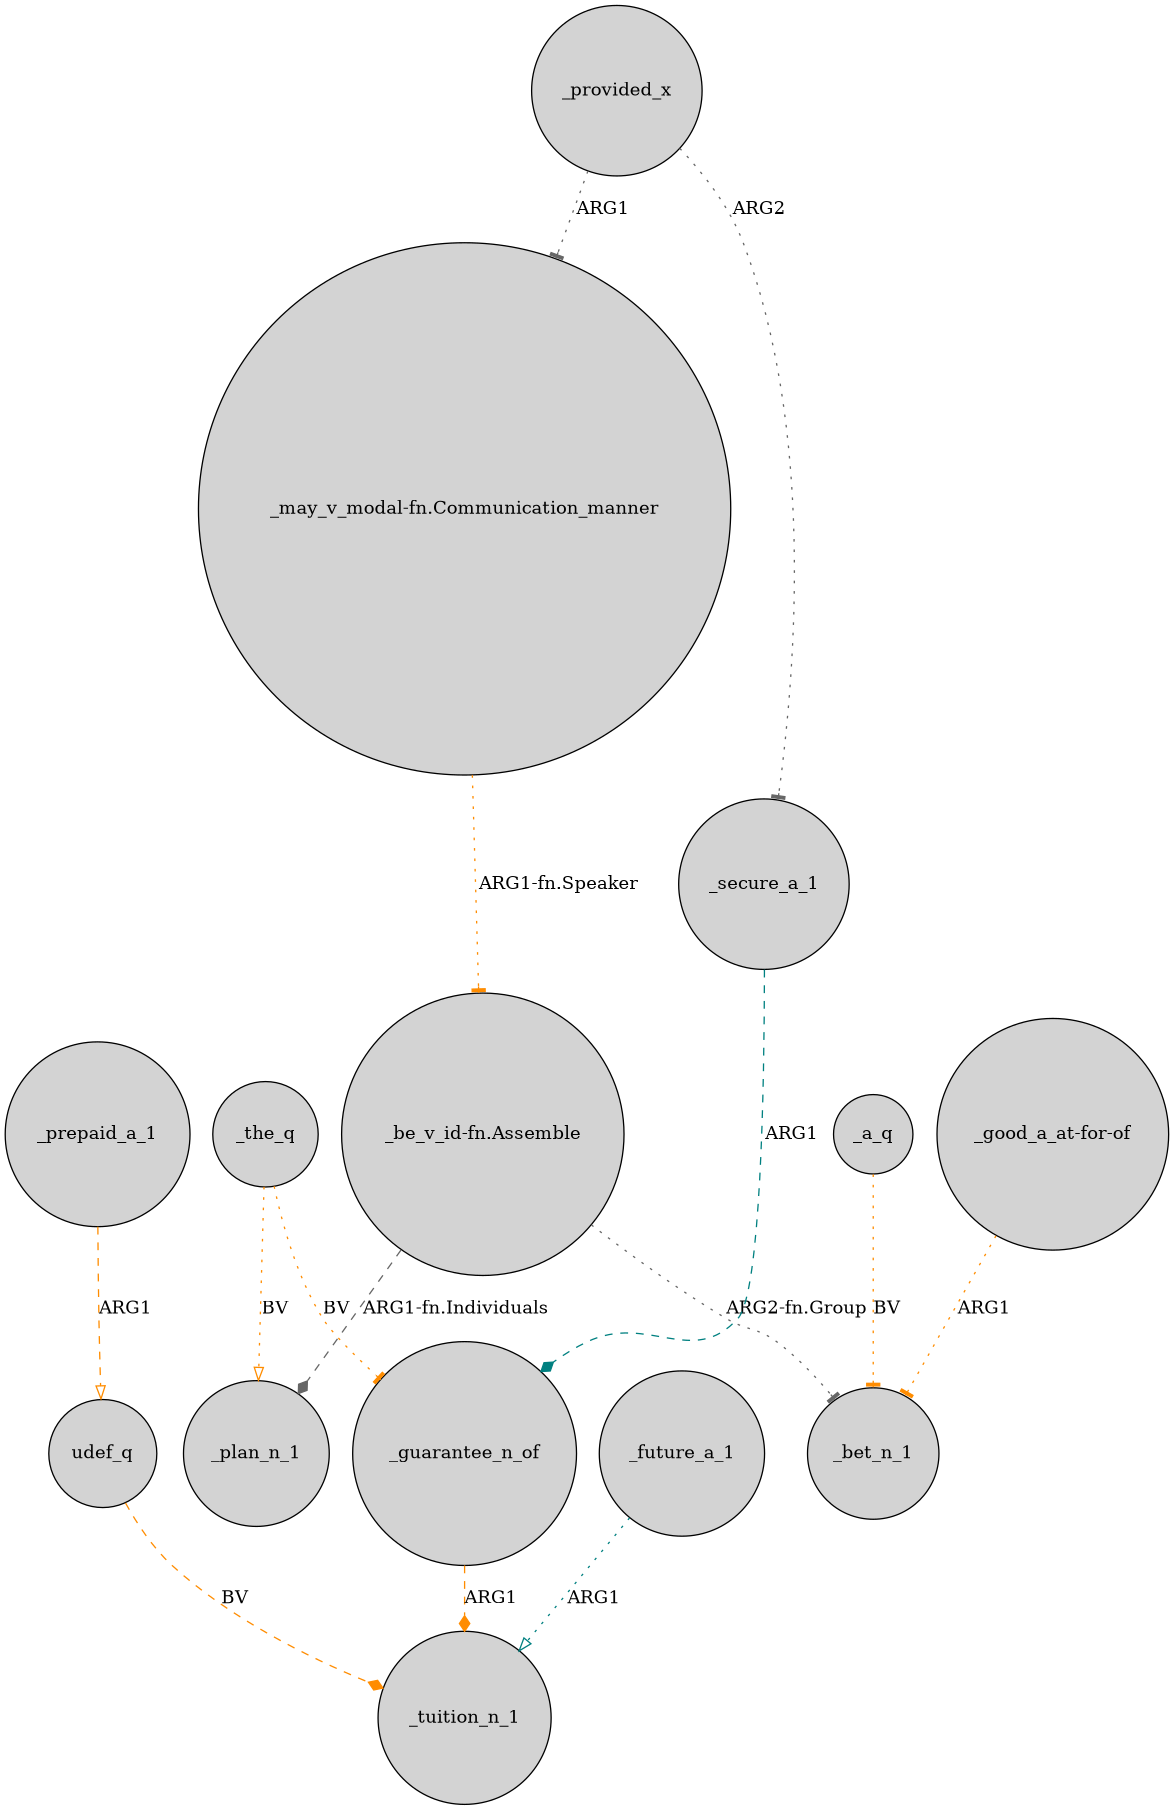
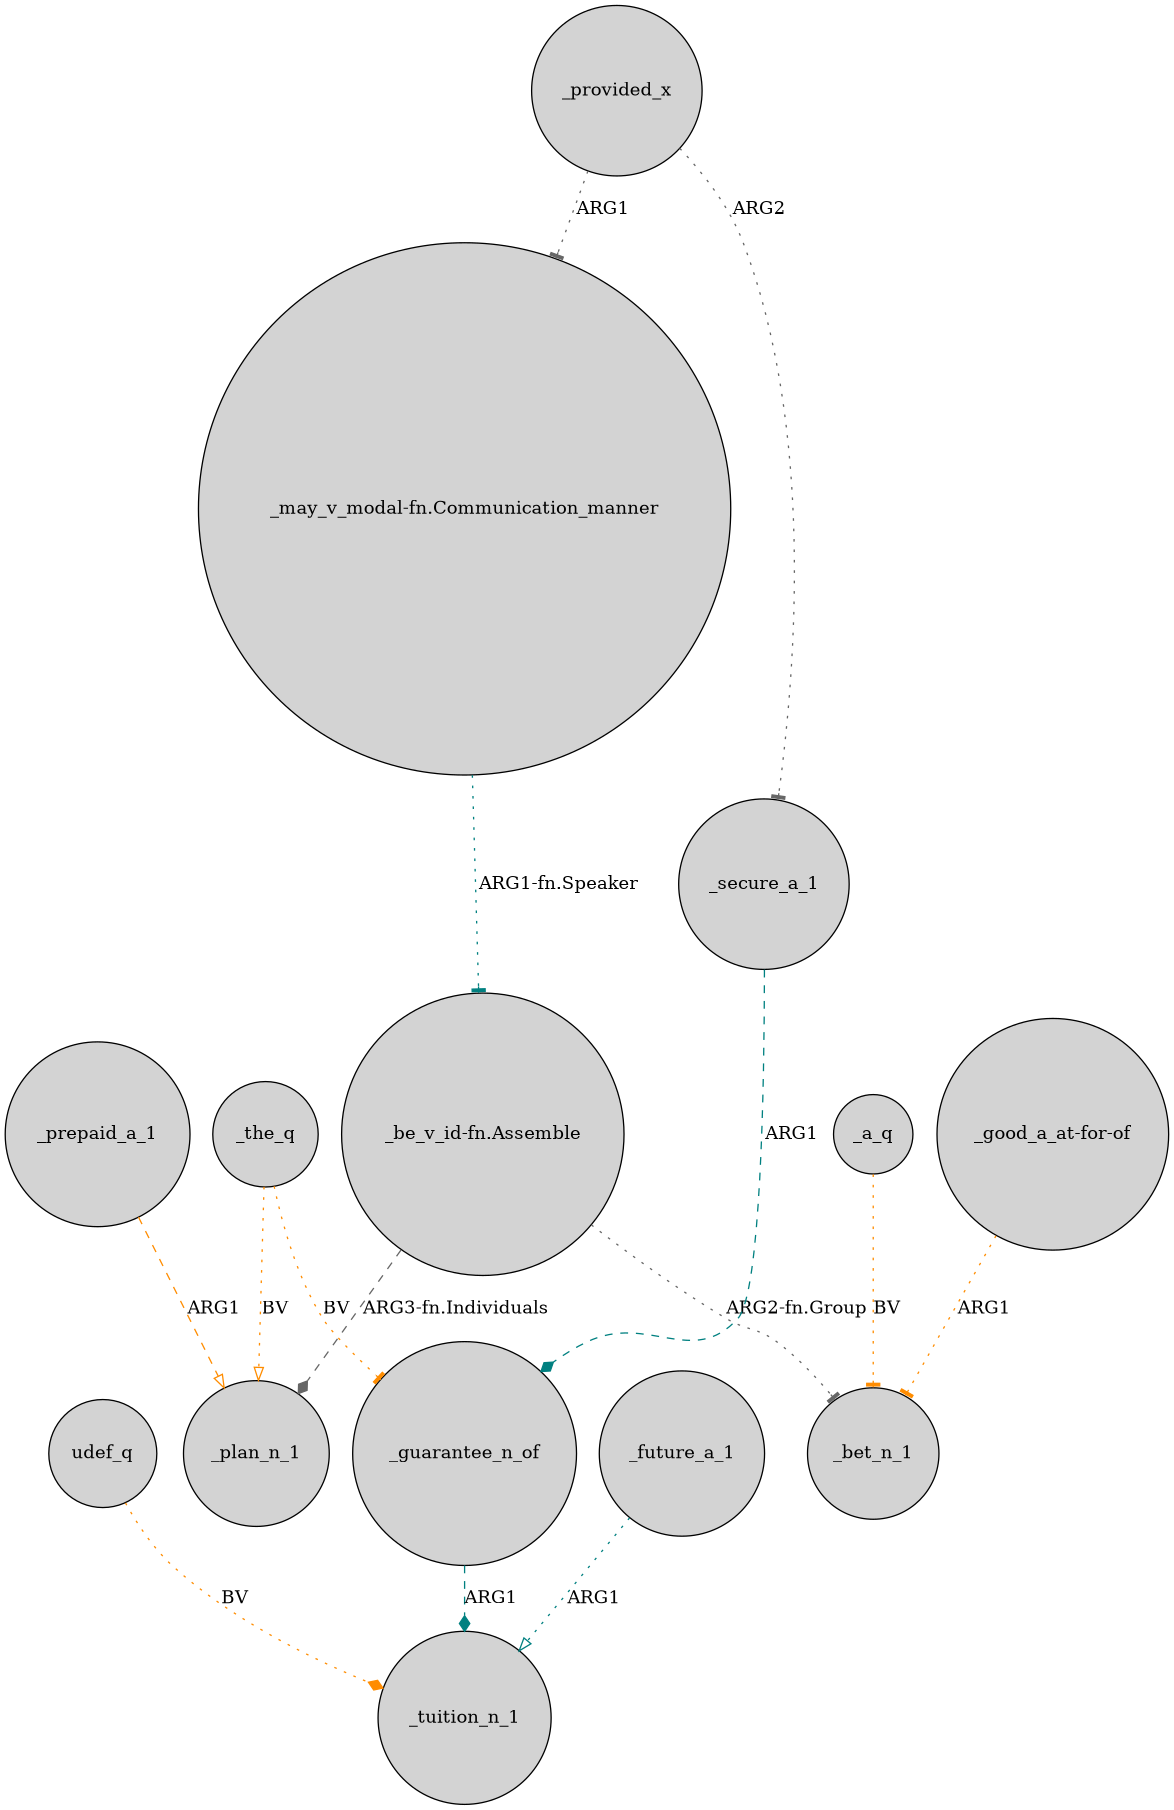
  digraph {
    node [shape=circle style=filled]
    edge [arrowhead=tee color=darkorange style=dotted]
    "_be_v_id-fn.Assemble"
    _plan_n_1
    _bet_n_1
    _provided_x
    "_may_v_modal-fn.Communication_manner"
    _secure_a_1
    _guarantee_n_of
    _tuition_n_1
    _the_q
    _a_q
    udef_q
    "_good_a_at-for-of"
    _prepaid_a_1
    _future_a_1
-   "_be_v_id-fn.Assemble" -> _plan_n_1 [arrowhead=diamond color=gray40 label="ARG1-fn.Individuals" style=dashed]
+   "_be_v_id-fn.Assemble" -> _plan_n_1 [arrowhead=diamond color=gray40 label="ARG3-fn.Individuals" style=dashed]
    "_be_v_id-fn.Assemble" -> _bet_n_1 [color=gray40 label="ARG2-fn.Group"]
    _provided_x -> "_may_v_modal-fn.Communication_manner" [color=gray40 label=ARG1]
    _provided_x -> _secure_a_1 [color=gray40 label=ARG2]
-   "_may_v_modal-fn.Communication_manner" -> "_be_v_id-fn.Assemble" [label="ARG1-fn.Speaker"]
+   "_may_v_modal-fn.Communication_manner" -> "_be_v_id-fn.Assemble" [color=teal label="ARG1-fn.Speaker"]
    _secure_a_1 -> _guarantee_n_of [arrowhead=diamond color=teal label=ARG1 style=dashed]
-   _guarantee_n_of -> _tuition_n_1 [arrowhead=diamond label=ARG1 style=dashed]
+   _guarantee_n_of -> _tuition_n_1 [arrowhead=diamond color=teal label=ARG1 style=dashed]
    _the_q -> _plan_n_1 [arrowhead=onormal label=BV]
    _the_q -> _guarantee_n_of [label=BV]
    _a_q -> _bet_n_1 [label=BV]
-   udef_q -> _tuition_n_1 [arrowhead=diamond label=BV style=dashed]
+   udef_q -> _tuition_n_1 [arrowhead=diamond label=BV]
    "_good_a_at-for-of" -> _bet_n_1 [label=ARG1]
-   _prepaid_a_1 -> udef_q [arrowhead=onormal label=ARG1 style=dashed]
+   _prepaid_a_1 -> _plan_n_1 [arrowhead=onormal label=ARG1 style=dashed]
    _future_a_1 -> _tuition_n_1 [arrowhead=onormal color=teal label=ARG1]
  }
